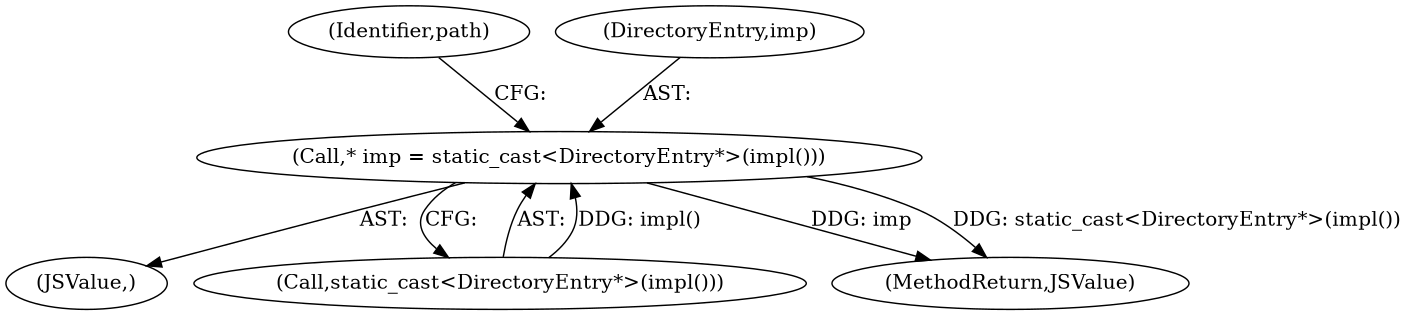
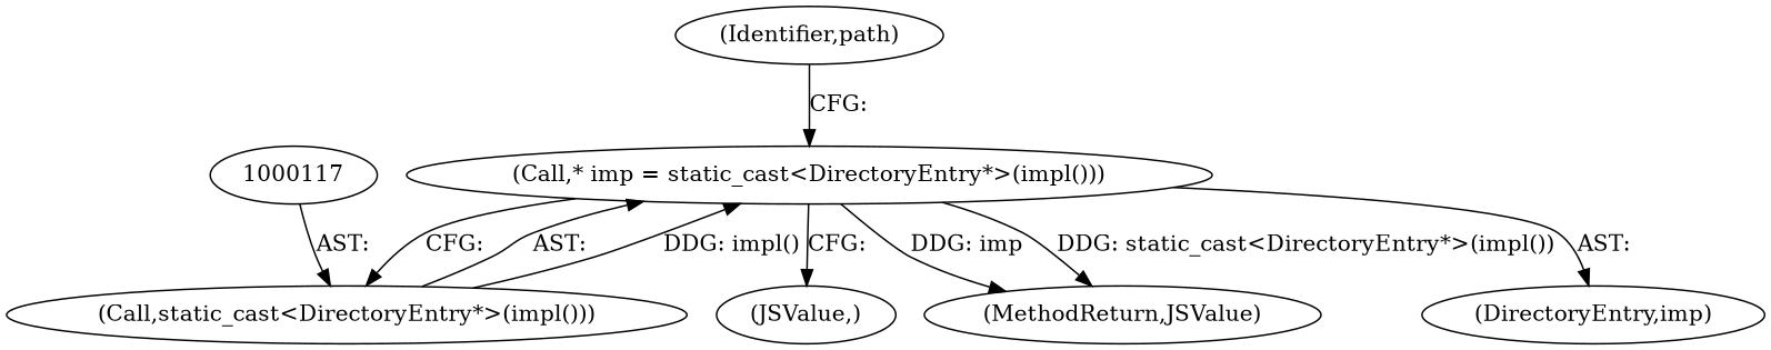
  digraph {
    n1 [label="(Call,* imp = static_cast<DirectoryEntry*>(impl()))"]
    n2 [label="(Call,static_cast<DirectoryEntry*>(impl()))"]
    n3 [label="(JSValue,)"]
    n4 [label="(MethodReturn,JSValue)"]
    n5 [label="(Identifier,path)"]
    n6 [label="(DirectoryEntry,imp)"]
+   1000117
    n1 -> n2 [label="CFG: "]
-   n1 -> n3 [label="AST: "]
+   n1 -> n3 [label="CFG: "]
    n1 -> n4 [label="DDG: imp"]
    n1 -> n4 [label="DDG: static_cast<DirectoryEntry*>(impl())"]
    n2 -> n1 [label="AST: "]
    n2 -> n1 [label="DDG: impl()"]
    n5 -> n1 [label="CFG: "]
-   n6 -> n1 [label="AST: "]
+   n1 -> n6 [label="AST: "]
+   1000117 -> n2 [label="AST: "]
  }
